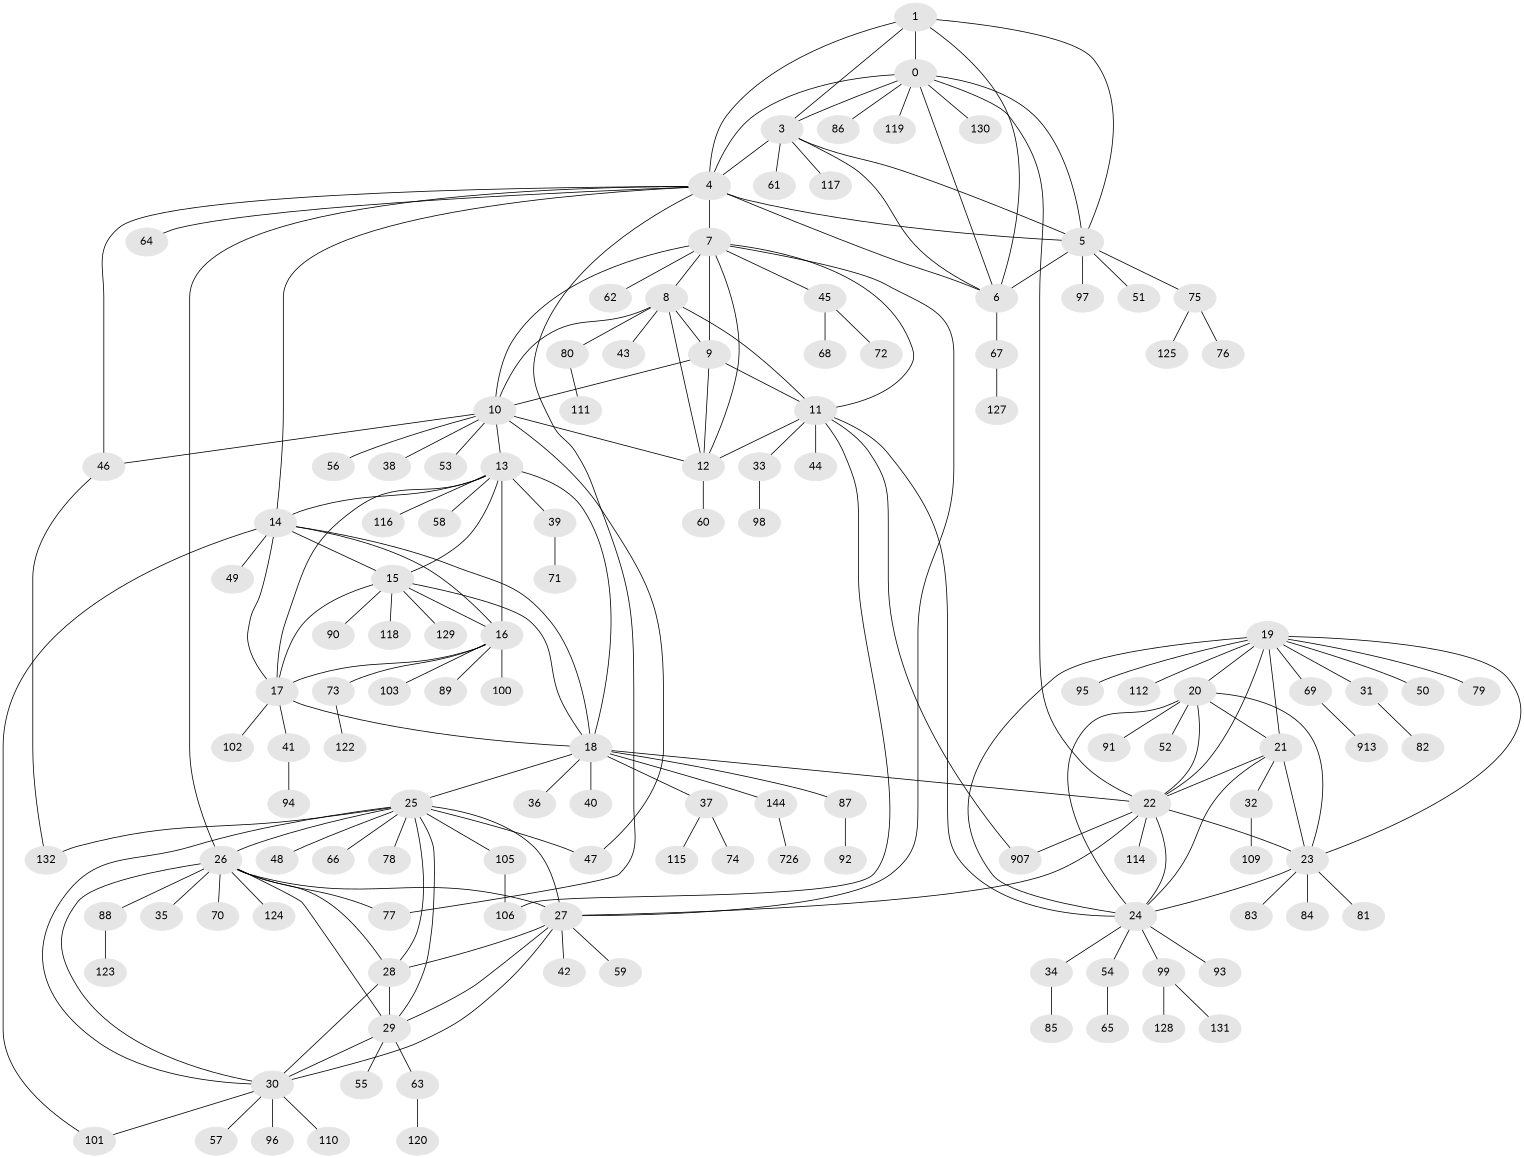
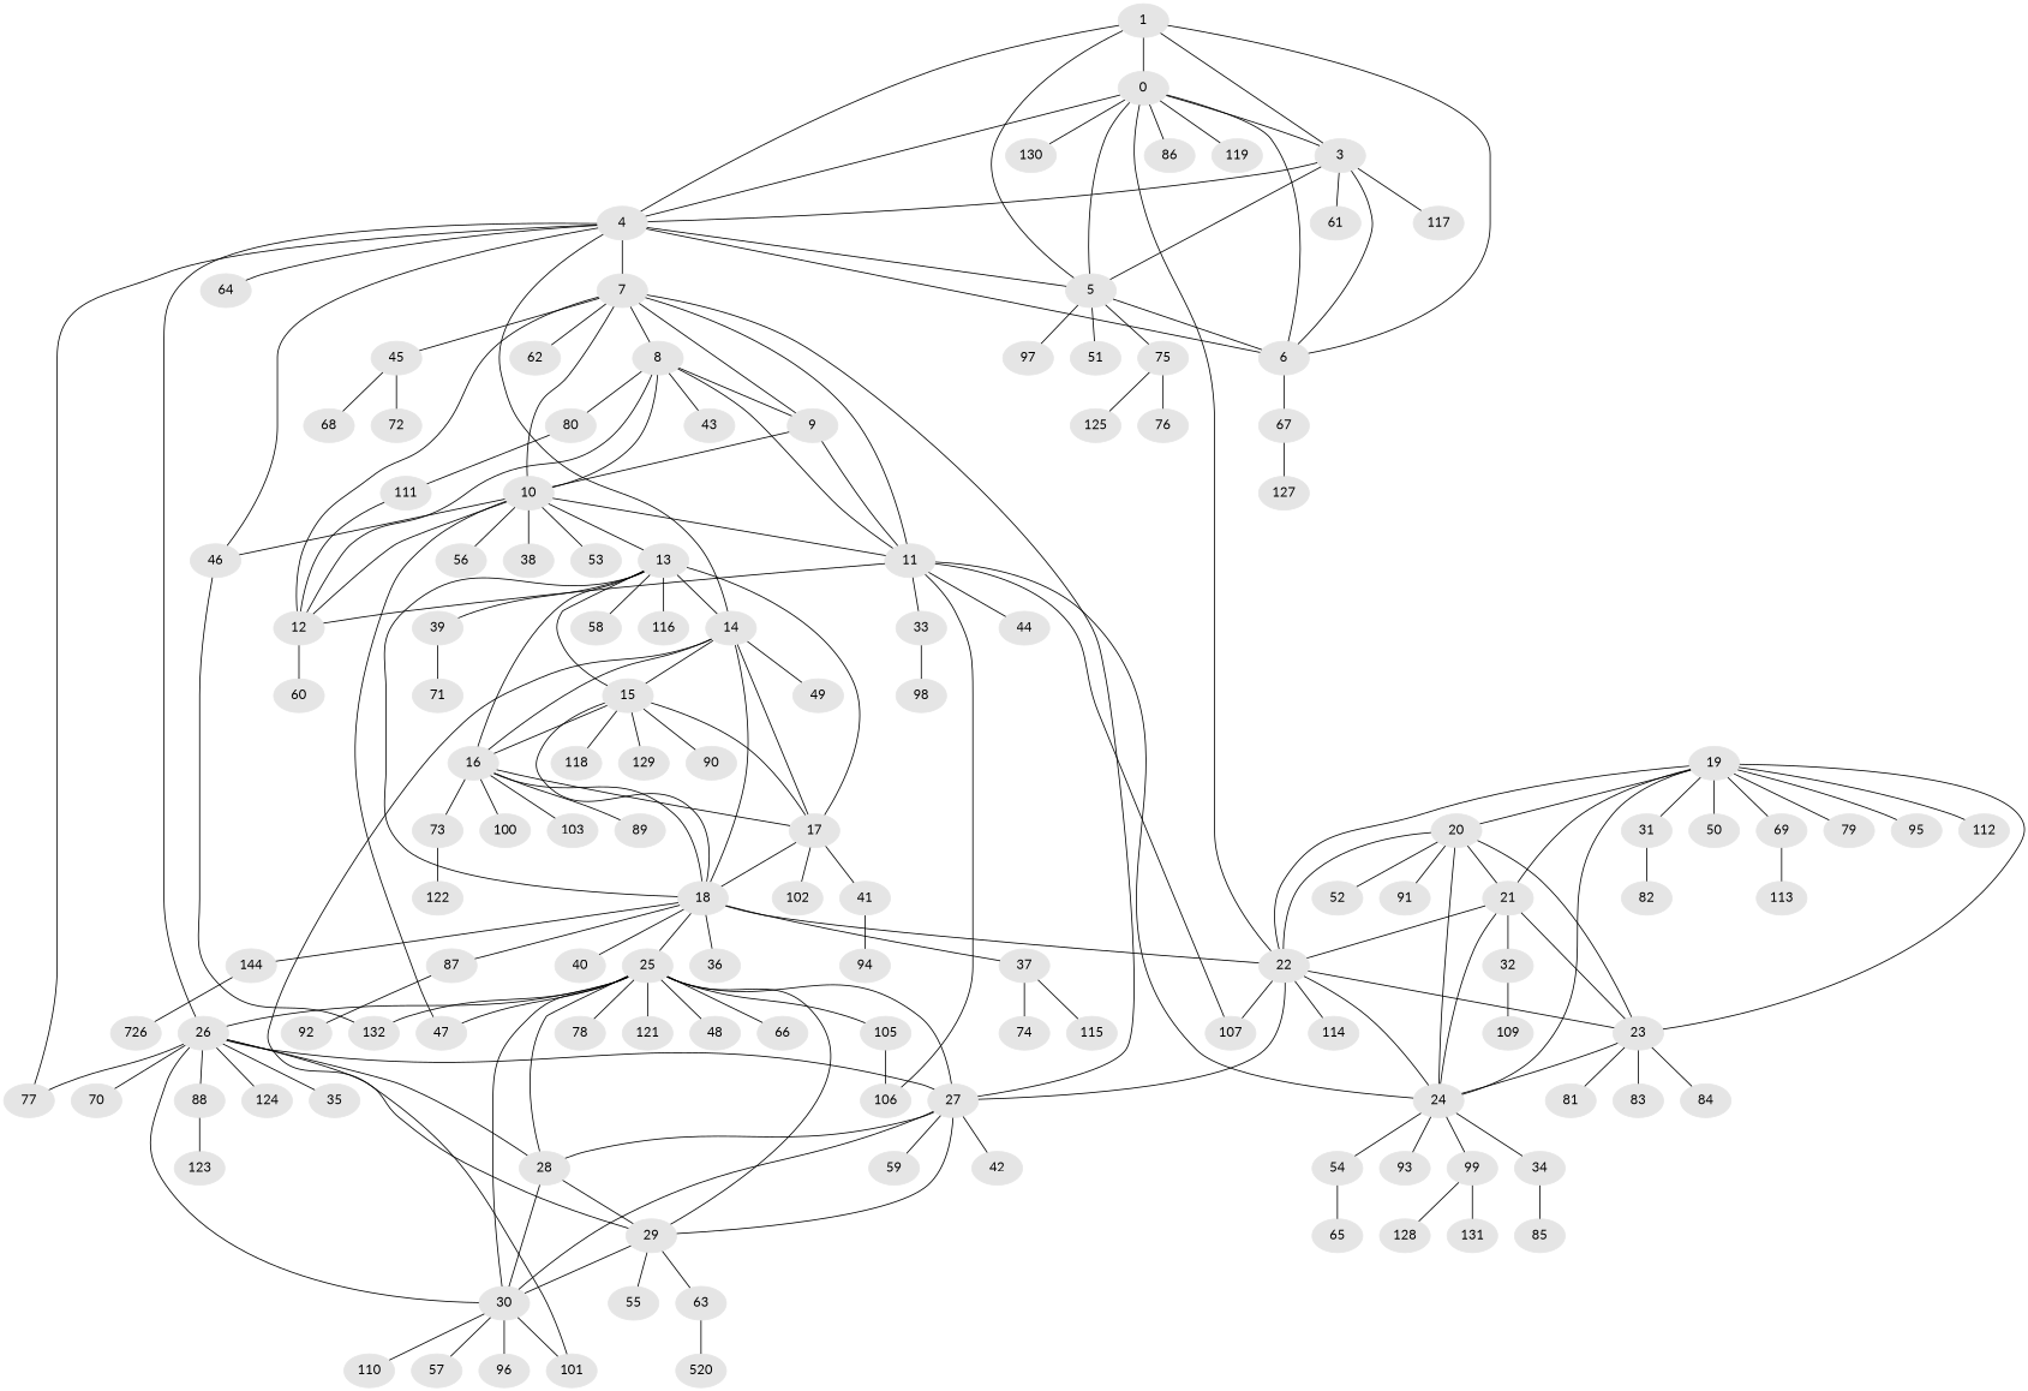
  graph {
    fontname=Lato
    node [color=gray90 fontname=Lato style=filled]
    edge [fontname=Lato]
    n1 [label=0]
    1
    3
    4
    5
    6
    22
    86
    119
    130
    61
    117
    7
    14
    26
    46
    64
    77
    51
    75
    97
    67
    27
    24
-   107 [label=907]
+   107
    23
    114
    8
    9
    10
    11
    12
    45
    62
    15
    16
    17
    18
    49
    101
    28
    29
    30
    35
    70
    88
    124
    132
    76
    125
    127
    43
    80
    13
    38
    47
    53
    56
    33
    44
    106
    60
    42
    59
    68
    72
    111
    39
    58
    116
    34
    54
    93
    99
    98
    90
    118
    129
    73
    89
    100
    103
    41
    102
    25
    36
    37
    40
    87
    n90 [label=144]
    71
    122
    94
    48
    66
    78
    105
+   121
    74
    115
    92
    n102 [label=726]
    19
    20
    21
    31
    50
    69
    79
    95
    112
    52
    91
    32
    81
    83
    84
    82
-   113 [label=913]
+   113
    109
    85
    65
    128
    131
    55
    63
    57
    96
    110
    123
-   120
+   120 [label=520]
    n1 -- 3
    n1 -- 4
    n1 -- 5
    n1 -- 6
    n1 -- 22
    n1 -- 86
    n1 -- 119
    n1 -- 130
    1 -- n1
    1 -- 3
    1 -- 4
    1 -- 5
    1 -- 6
    3 -- 4
    3 -- 5
    3 -- 6
    3 -- 61
    3 -- 117
    4 -- 5
    4 -- 6
    4 -- 7
    4 -- 14
    4 -- 26
    4 -- 46
    4 -- 64
    4 -- 77
    5 -- 6
    5 -- 51
    5 -- 75
    5 -- 97
    6 -- 67
    22 -- 27
    22 -- 24
    22 -- 107
    22 -- 23
    22 -- 114
    7 -- 27
    7 -- 8
    7 -- 9
    7 -- 10
    7 -- 11
    7 -- 12
    7 -- 45
    7 -- 62
    14 -- 15
    14 -- 16
    14 -- 17
    14 -- 18
    14 -- 49
    14 -- 101
    26 -- 77
    26 -- 27
    26 -- 28
    26 -- 29
    26 -- 30
    26 -- 35
    26 -- 70
    26 -- 88
    26 -- 124
    46 -- 132
    75 -- 76
    75 -- 125
    67 -- 127
    27 -- 28
    27 -- 29
    27 -- 30
    27 -- 42
    27 -- 59
    24 -- 34
    24 -- 54
    24 -- 93
    24 -- 99
    23 -- 24
    23 -- 81
    23 -- 83
    23 -- 84
    8 -- 9
    8 -- 10
    8 -- 11
    8 -- 12
    8 -- 43
    8 -- 80
    9 -- 10
    9 -- 11
-   9 -- 12
+   111 -- 12
    10 -- 46
+   10 -- 11
    10 -- 12
    10 -- 13
    10 -- 38
    10 -- 47
    10 -- 53
    10 -- 56
    11 -- 24
    11 -- 107
    11 -- 12
    11 -- 33
    11 -- 44
    11 -- 106
    12 -- 60
    45 -- 68
    45 -- 72
    15 -- 16
    15 -- 17
    15 -- 18
    15 -- 90
    15 -- 118
    15 -- 129
    16 -- 17
+   16 -- 18
    16 -- 73
    16 -- 89
    16 -- 100
    16 -- 103
    17 -- 18
    17 -- 41
    17 -- 102
    18 -- 22
    18 -- 25
    18 -- 36
    18 -- 37
    18 -- 40
    18 -- 87
    18 -- n90
    28 -- 29
    28 -- 30
    29 -- 30
    29 -- 55
    29 -- 63
    30 -- 101
    30 -- 57
    30 -- 96
    30 -- 110
    88 -- 123
    80 -- 111
    13 -- 14
    13 -- 15
    13 -- 16
    13 -- 17
    13 -- 18
    13 -- 39
    13 -- 58
    13 -- 116
    33 -- 98
    39 -- 71
    34 -- 85
    54 -- 65
    99 -- 128
    99 -- 131
    73 -- 122
    41 -- 94
    25 -- 26
    25 -- 27
    25 -- 28
    25 -- 29
    25 -- 30
    25 -- 132
    25 -- 47
    25 -- 48
    25 -- 66
    25 -- 78
    25 -- 105
+   25 -- 121
    37 -- 74
    37 -- 115
    87 -- 92
    n90 -- n102
    105 -- 106
    19 -- 22
    19 -- 24
    19 -- 23
    19 -- 20
    19 -- 21
    19 -- 31
    19 -- 50
    19 -- 69
    19 -- 79
    19 -- 95
    19 -- 112
    20 -- 22
    20 -- 24
    20 -- 23
    20 -- 21
    20 -- 52
    20 -- 91
    21 -- 22
    21 -- 24
    21 -- 23
    21 -- 32
    31 -- 82
    69 -- 113
    32 -- 109
    63 -- 120
  }
